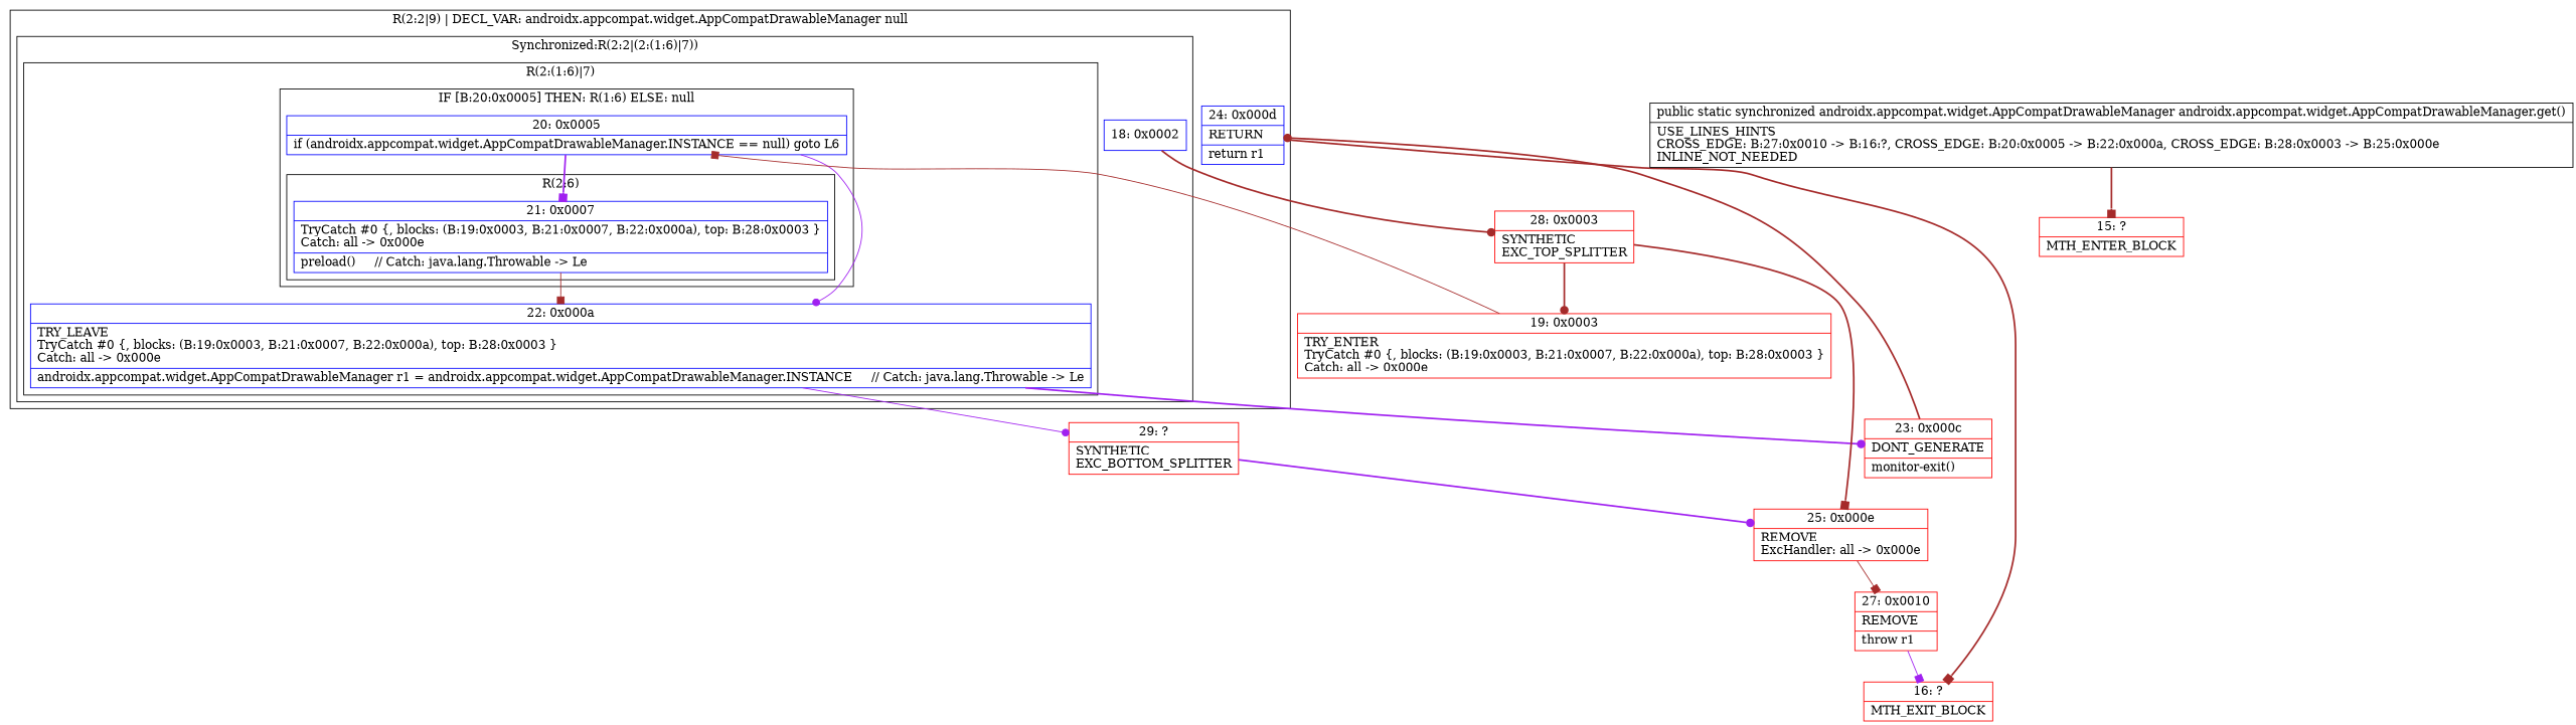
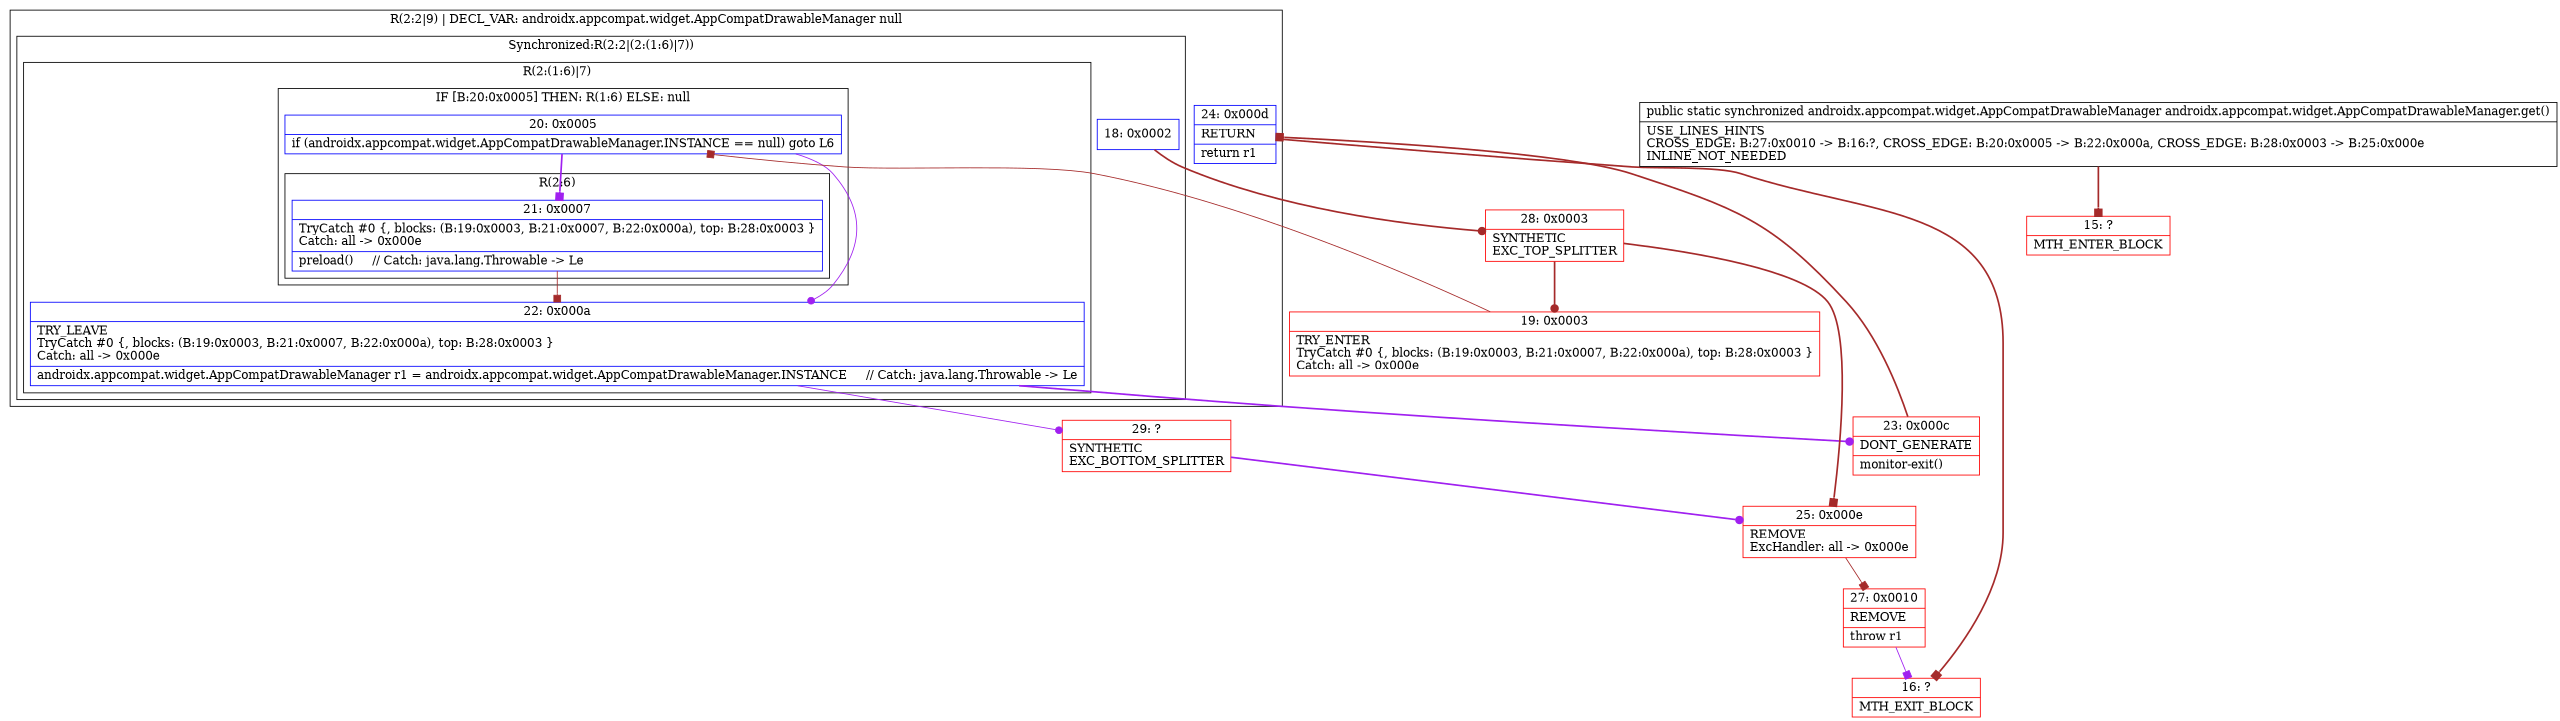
  digraph {
    node [color=red shape=record]
    edge [arrowhead=box color=brown style=bold]
    n1 [color=blue label="{21\:\ 0x0007|TryCatch #0 \{, blocks: (B:19:0x0003, B:21:0x0007, B:22:0x000a), top: B:28:0x0003 \}\lCatch: all \-\> 0x000e\l|preload()     \/\/ Catch: java.lang.Throwable \-\> Le\l}"]
    n2 [color=blue label="{20\:\ 0x0005|if (androidx.appcompat.widget.AppCompatDrawableManager.INSTANCE == null) goto L6\l}"]
    n3 [color=blue label="{22\:\ 0x000a|TRY_LEAVE\lTryCatch #0 \{, blocks: (B:19:0x0003, B:21:0x0007, B:22:0x000a), top: B:28:0x0003 \}\lCatch: all \-\> 0x000e\l|androidx.appcompat.widget.AppCompatDrawableManager r1 = androidx.appcompat.widget.AppCompatDrawableManager.INSTANCE     \/\/ Catch: java.lang.Throwable \-\> Le\l}"]
    n4 [color=blue label="{18\:\ 0x0002}"]
    n5 [color=blue label="{24\:\ 0x000d|RETURN\l|return r1\l}"]
    n6 [label="{23\:\ 0x000c|DONT_GENERATE\l|monitor\-exit()\l}"]
    n7 [label="{29\:\ ?|SYNTHETIC\lEXC_BOTTOM_SPLITTER\l}"]
    n8 [label="{28\:\ 0x0003|SYNTHETIC\lEXC_TOP_SPLITTER\l}"]
    n9 [label="{16\:\ ?|MTH_EXIT_BLOCK\l}"]
    n10 [label="{19\:\ 0x0003|TRY_ENTER\lTryCatch #0 \{, blocks: (B:19:0x0003, B:21:0x0007, B:22:0x000a), top: B:28:0x0003 \}\lCatch: all \-\> 0x000e\l}"]
    n11 [label="{25\:\ 0x000e|REMOVE\lExcHandler: all \-\> 0x000e\l}"]
    n12 [label="{15\:\ ?|MTH_ENTER_BLOCK\l}"]
    n13 [label="{27\:\ 0x0010|REMOVE\l|throw r1\l}"]
    n14 [label="{public static synchronized androidx.appcompat.widget.AppCompatDrawableManager androidx.appcompat.widget.AppCompatDrawableManager.get()  | USE_LINES_HINTS\lCROSS_EDGE: B:27:0x0010 \-\> B:16:?, CROSS_EDGE: B:20:0x0005 \-\> B:22:0x000a, CROSS_EDGE: B:28:0x0003 \-\> B:25:0x000e\lINLINE_NOT_NEEDED\l}" color=""]
    subgraph cluster_1 {
      label="R(2:2|9) | DECL_VAR: androidx.appcompat.widget.AppCompatDrawableManager null\l"
      n5
      subgraph cluster_2 {
        label="Synchronized:R(2:2|(2:(1:6)|7))"
        n4
        subgraph cluster_3 {
          label="R(2:(1:6)|7)"
          n3
          subgraph cluster_4 {
            label="IF [B:20:0x0005] THEN: R(1:6) ELSE: null"
            n2
            subgraph cluster_5 {
              label="R(2:6)"
              n1
            }
          }
        }
      }
    }
    n1 -> n3 [style=solid]
    n2 -> n1 [color=purple]
    n2 -> n3 [arrowhead=dot color=purple style=solid]
    n3 -> n6 [arrowhead=dot color=purple]
    n3 -> n7 [arrowhead=dot color=purple style=solid]
    n4 -> n8 [arrowhead=dot]
    n5 -> n9
-   n6 -> n5 [arrowhead=dot]
+   n6 -> n5
    n7 -> n11 [arrowhead=dot color=purple]
    n8 -> n10 [arrowhead=dot]
    n8 -> n11
    n10 -> n2 [style=solid]
    n11 -> n13 [style=solid]
    n13 -> n9 [color=purple style=solid]
    n14 -> n12
  }
